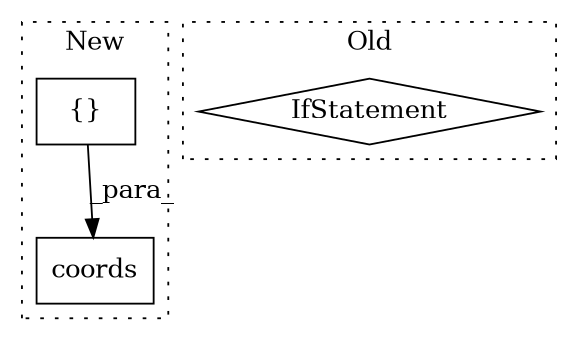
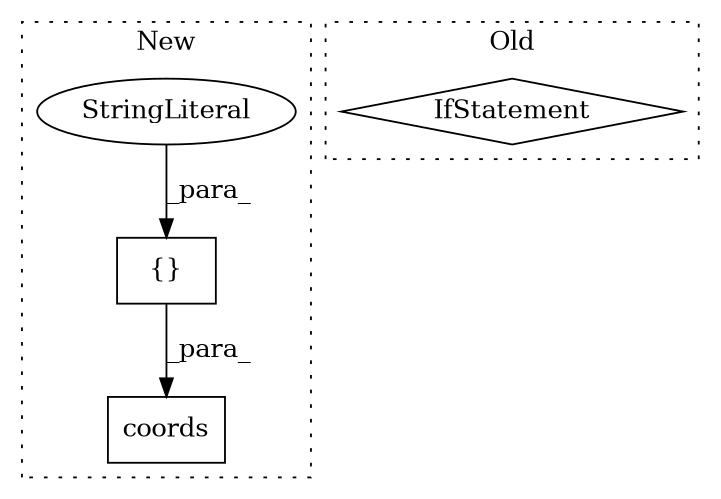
  digraph {
    node [shape=box]
    n1 [a=32 l="7,1" label=coords s="9147,9162"]
    n2 [a=4 l="1,1" label="{}" s="8999,9006"]
+   n3 [a=45 l=6 label=StringLiteral s=9000 shape=ellipse]
    n4 [a=25 l=3 label=IfStatement s=8725 shape=diamond]
    subgraph cluster_1 {
      label=New
      style=dotted
      n1
      n2
+     n3
    }
    subgraph cluster_2 {
      label=Old
      style=dotted
      n4
    }
    n2 -> n1 [label=_para_]
+   n3 -> n2 [label=_para_]
  }
